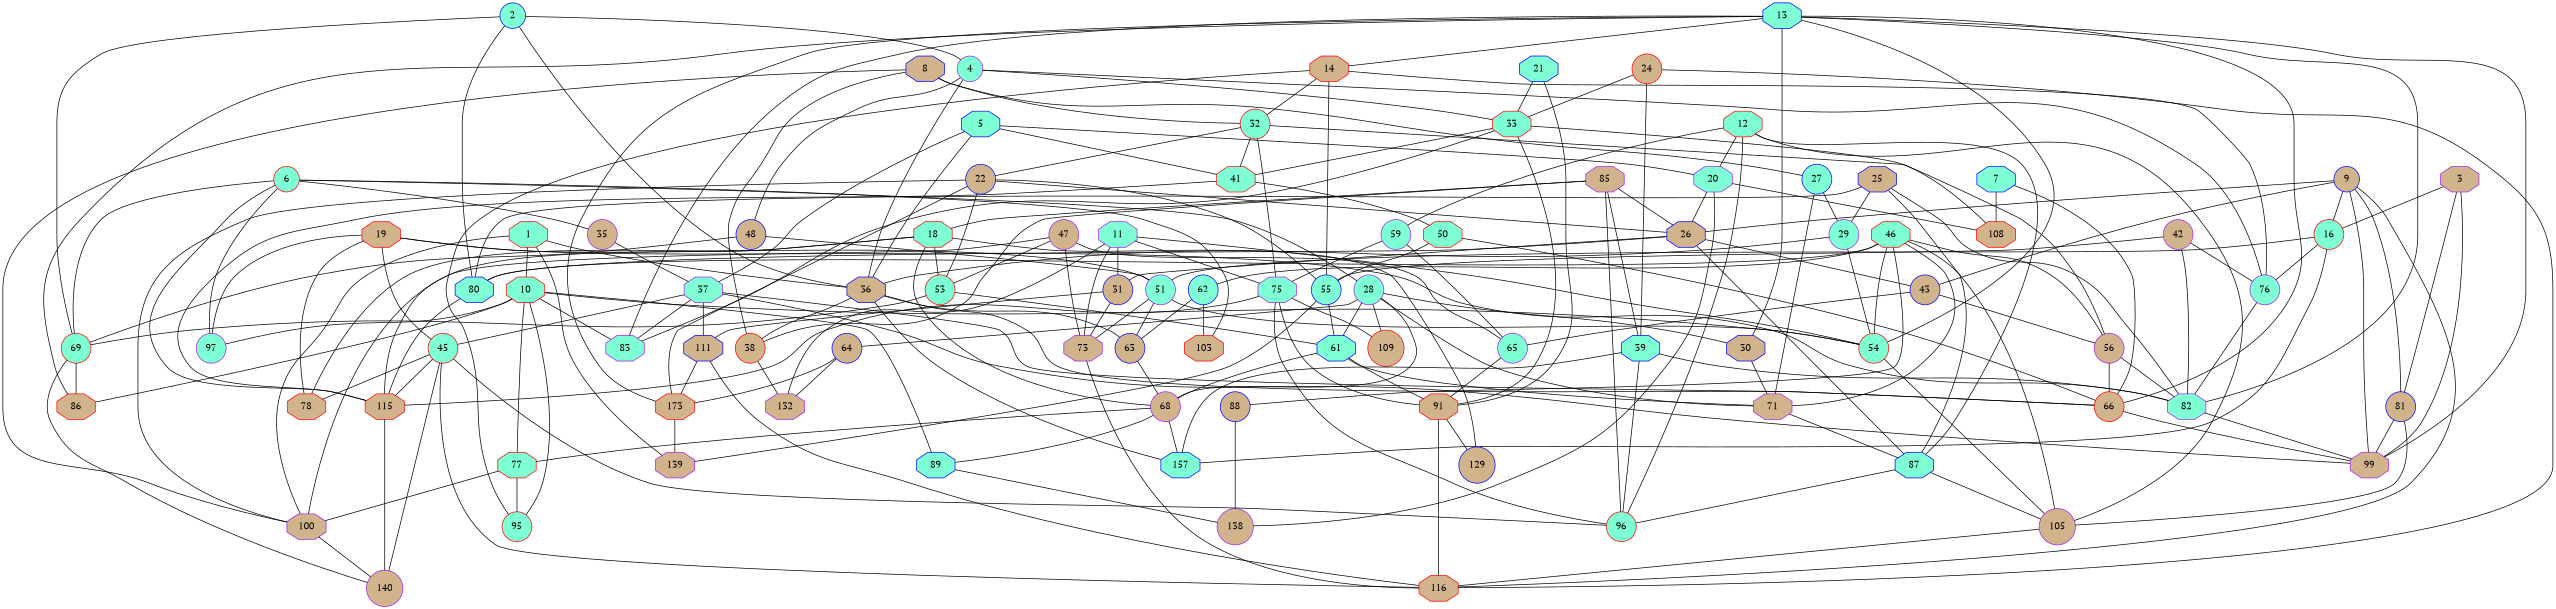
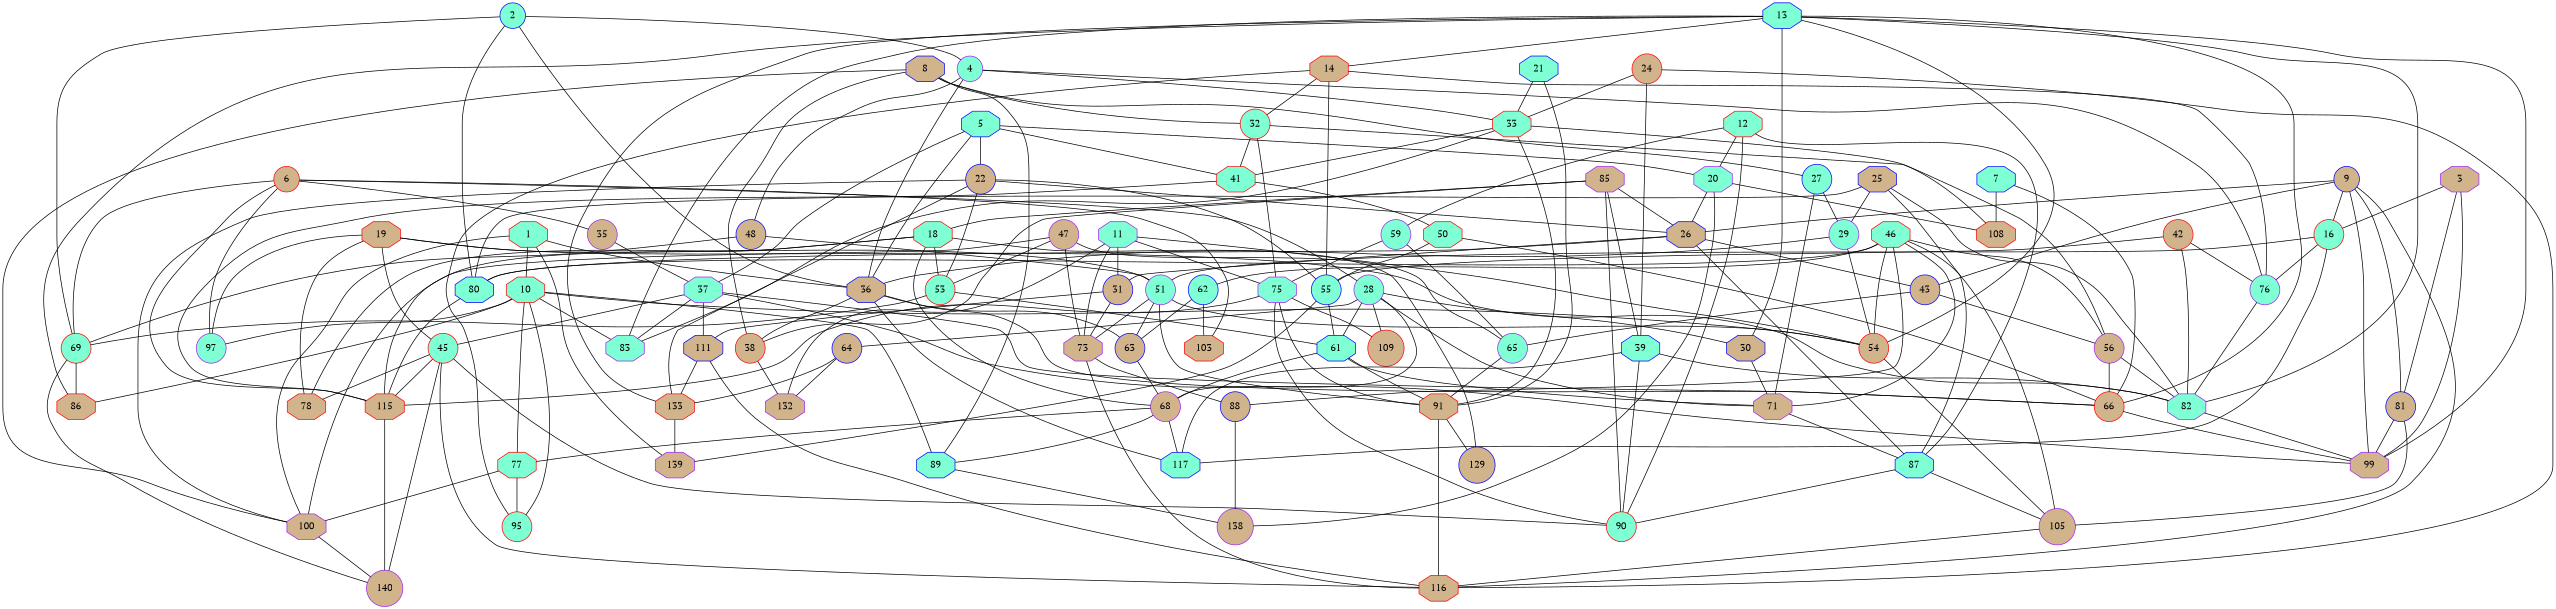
  graph {
    fontname="PT Serif"
    node [color=red fillcolor=tan fontname="PT Serif" shape=octagon style=filled]
    edge [fontname="PT Serif"]
    10 [fillcolor=aquamarine super="+34"]
    97 [color=purple fillcolor=aquamarine shape=circle]
    89 [color=blue fillcolor=aquamarine]
-   54 [fillcolor=aquamarine shape=circle super="+107"]
+   54 [shape=circle super="+107"]
    77 [fillcolor=aquamarine]
    83 [color=purple fillcolor=aquamarine]
    86 [super="+98"]
    95 [fillcolor=aquamarine shape=circle]
    1 [fillcolor=aquamarine]
    36 [color=blue super="+122"]
    100 [color=purple super="+137"]
    139 [color=purple]
    66 [shape=circle super="+112"]
    38 [shape=circle]
-   117 [color=blue fillcolor=aquamarine label=157]
+   117 [color=blue fillcolor=aquamarine]
    63 [color=blue shape=circle]
    140 [color=purple shape=circle]
    2 [color=blue fillcolor=aquamarine shape=circle]
    4 [color=purple fillcolor=aquamarine shape=circle]
    69 [fillcolor=aquamarine shape=circle super="+93"]
    80 [color=blue fillcolor=aquamarine]
    33 [fillcolor=aquamarine super="+110"]
    48 [color=blue shape=circle super="+94"]
    76 [color=purple fillcolor=aquamarine shape=circle]
    115 [super="+125"]
    16 [fillcolor=aquamarine shape=circle super="+113"]
    51 [color=purple fillcolor=aquamarine shape=circle super="+70"]
    3 [color=purple]
    81 [color=blue shape=circle]
    99 [color=purple super="+114"]
    105 [color=purple shape=circle super="+134"]
    41 [fillcolor=aquamarine super="+130"]
    108
    91 [super="+102"]
    82 [color=purple fillcolor=aquamarine super="+126"]
    20 [color=purple fillcolor=aquamarine super="+74"]
    26 [color=blue super="+72"]
    138 [color=purple shape=circle]
    5 [color=blue fillcolor=aquamarine]
    22 [color=blue shape=circle super="+104"]
    37 [color=purple fillcolor=aquamarine super="+49"]
-   133 [label=173]
+   133
    55 [color=blue fillcolor=aquamarine shape=circle super="+121"]
    53 [fillcolor=aquamarine shape=circle]
    45 [fillcolor=aquamarine shape=circle super="+106"]
    111 [color=blue]
    50 [fillcolor=aquamarine]
    28 [color=purple fillcolor=aquamarine shape=circle super="+123"]
    30 [color=blue]
    68 [color=purple shape=circle super="+136"]
    71 [color=purple super="+101"]
    61 [color=blue fillcolor=aquamarine super="+124"]
    64 [color=blue shape=circle]
    109 [shape=circle]
-   6 [fillcolor=aquamarine shape=circle]
+   6 [shape=circle]
    35 [color=purple shape=circle]
    103
    7 [color=blue fillcolor=aquamarine]
    8 [color=blue super="+84"]
    27 [color=blue fillcolor=aquamarine shape=circle]
    32 [fillcolor=aquamarine shape=circle super="+85"]
    29 [color=purple fillcolor=aquamarine shape=circle]
    75 [color=purple fillcolor=aquamarine super="+131"]
    56 [color=purple shape=circle]
    132 [color=purple]
    9 [color=blue shape=circle super="+90"]
    43 [color=blue shape=circle super="+52"]
    116 [super="+120"]
    31 [color=blue shape=circle super="+57"]
    87 [color=blue fillcolor=aquamarine super="+118"]
    65 [color=purple fillcolor=aquamarine shape=circle]
    73 [color=purple super="+128"]
    11 [color=purple fillcolor=aquamarine]
    88 [color=blue shape=circle]
-   96 [fillcolor=aquamarine shape=circle]
+   96 [fillcolor=aquamarine shape=circle label=90]
    12 [fillcolor=aquamarine super="+119"]
    59 [color=purple fillcolor=aquamarine shape=circle]
    13 [color=blue fillcolor=aquamarine super="+44"]
    14 [super="+40"]
    n80 [color=purple label=85 super="+127"]
    18 [fillcolor=aquamarine super="+67"]
    39 [color=blue fillcolor=aquamarine super="+79"]
    78
    129 [color=blue shape=circle]
    19 [super="+23"]
    21 [color=blue fillcolor=aquamarine]
    24 [shape=circle]
    25 [color=blue super="+92"]
-   42 [color=purple shape=circle]
+   42 [shape=circle]
    46 [fillcolor=aquamarine super="+135"]
    62 [color=blue fillcolor=aquamarine shape=circle]
    47 [color=purple shape=circle super="+60"]
    10 -- 97
    10 -- 89
    10 -- 54
    10 -- 77
    10 -- 83
    10 -- 86
    10 -- 95
    89 -- 138
    54 -- 105
    77 -- 95
    77 -- 100
    1 -- 10
    1 -- 36
    1 -- 100
    1 -- 139
    36 -- 66
    36 -- 38
    36 -- 117
    36 -- 63
    100 -- 140
    66 -- 99
    38 -- 132
    63 -- 68
    2 -- 36
    2 -- 4
    2 -- 69
    2 -- 80
    4 -- 36
    4 -- 33
    4 -- 48
    4 -- 76
    69 -- 86
    69 -- 140
    80 -- 115
    33 -- 83
    33 -- 41
    33 -- 108
    33 -- 91
    48 -- 69
    48 -- 51
    76 -- 82
    115 -- 140 [weight=2]
    16 -- 117
    16 -- 76
    16 -- 51
    51 -- 54
    51 -- 63
+   51 -- 91
    51 -- 73
    3 -- 16
    3 -- 81
    3 -- 99
    81 -- 99
    81 -- 105
    105 -- 116
    41 -- 115
    41 -- 50
    91 -- 116
    91 -- 129
    82 -- 99
    20 -- 108
    20 -- 26
    20 -- 138
    26 -- 80
    26 -- 43
    26 -- 31
    26 -- 87
    5 -- 36
    5 -- 41
    5 -- 20
-   32 -- 22
+   5 -- 22
    5 -- 37
    22 -- 100
    22 -- 26
    22 -- 133
    22 -- 55
    22 -- 53
    37 -- 83
    37 -- 66
    37 -- 99
    37 -- 45
    37 -- 111
    133 -- 139
    55 -- 139
    55 -- 61 [weight=2]
    53 -- 69
    53 -- 61
    45 -- 140
    45 -- 115
    45 -- 116
    45 -- 96
    45 -- 78
    111 -- 133
    111 -- 116
    50 -- 66
    50 -- 55
    28 -- 30
    28 -- 68
    28 -- 71
    28 -- 61
    28 -- 64
    28 -- 109
    30 -- 71
    68 -- 89
    68 -- 77
    68 -- 117
    71 -- 87
    61 -- 91
    61 -- 68
    61 -- 71
    64 -- 133
    64 -- 132
    6 -- 97
    6 -- 69
    6 -- 115
    6 -- 28
    6 -- 35
    6 -- 103
    35 -- 37
    7 -- 66
    7 -- 108
+   8 -- 89
    8 -- 100
    8 -- 38
    8 -- 27
    8 -- 32
    27 -- 71
    27 -- 29
    32 -- 41
    32 -- 75
    32 -- 56
    29 -- 54
    29 -- 36
    75 -- 115
    75 -- 91
    75 -- 109
    75 -- 96
    56 -- 66
    56 -- 82
    9 -- 16
    9 -- 81
    9 -- 99
    9 -- 26
    9 -- 43
    9 -- 116
    43 -- 56
    43 -- 65
    31 -- 111
    31 -- 73
    87 -- 105
    87 -- 96
    65 -- 91
    73 -- 116
+   73 -- 88
    11 -- 54
    11 -- 75
    11 -- 132
    11 -- 31
    11 -- 73
    88 -- 138
-   12 -- 105
    12 -- 20
    12 -- 87
    12 -- 96
    12 -- 59
    59 -- 75
    59 -- 65
    13 -- 54
    13 -- 83
    13 -- 86
    13 -- 66
    13 -- 99
    13 -- 82
    13 -- 133
    13 -- 30
    13 -- 14
    14 -- 95
    14 -- 76
    14 -- 55
    14 -- 32
    n80 -- 38
    n80 -- 26
    n80 -- 96
    n80 -- 18 [weight=2]
    n80 -- 39
    18 -- 115
    18 -- 53
    18 -- 68
    18 -- 78
    18 -- 129
    39 -- 117
    39 -- 82
    39 -- 96
    19 -- 97
    19 -- 51
    19 -- 82
    19 -- 45
    19 -- 78
    21 -- 33
    21 -- 91
    24 -- 33
    24 -- 116
    24 -- 39
    25 -- 80
    25 -- 82
    25 -- 29
    25 -- 87
    42 -- 76
    42 -- 82
    42 -- 55
    46 -- 54
    46 -- 80
    46 -- 105
    46 -- 71
    46 -- 56
    46 -- 88
    46 -- 62
    62 -- 63
    62 -- 103
    47 -- 100
    47 -- 53
    47 -- 65
    47 -- 73
  }
